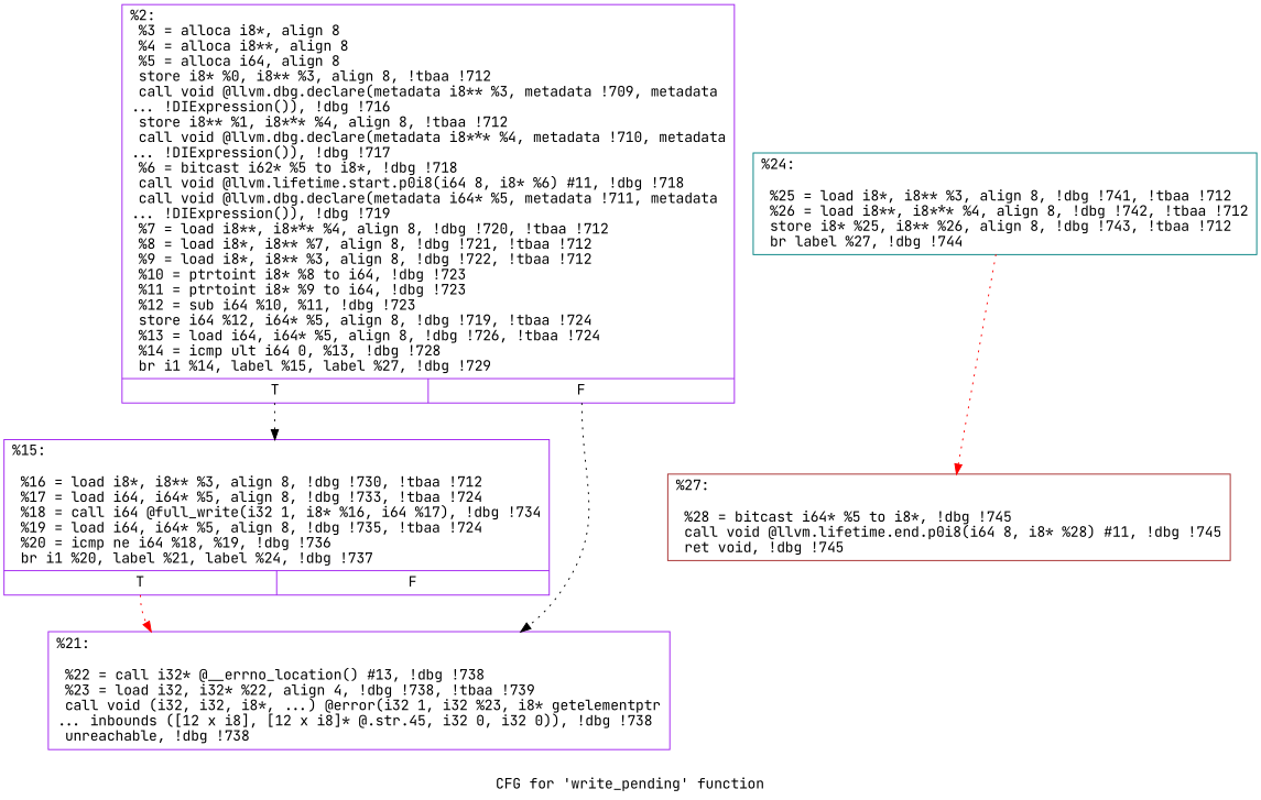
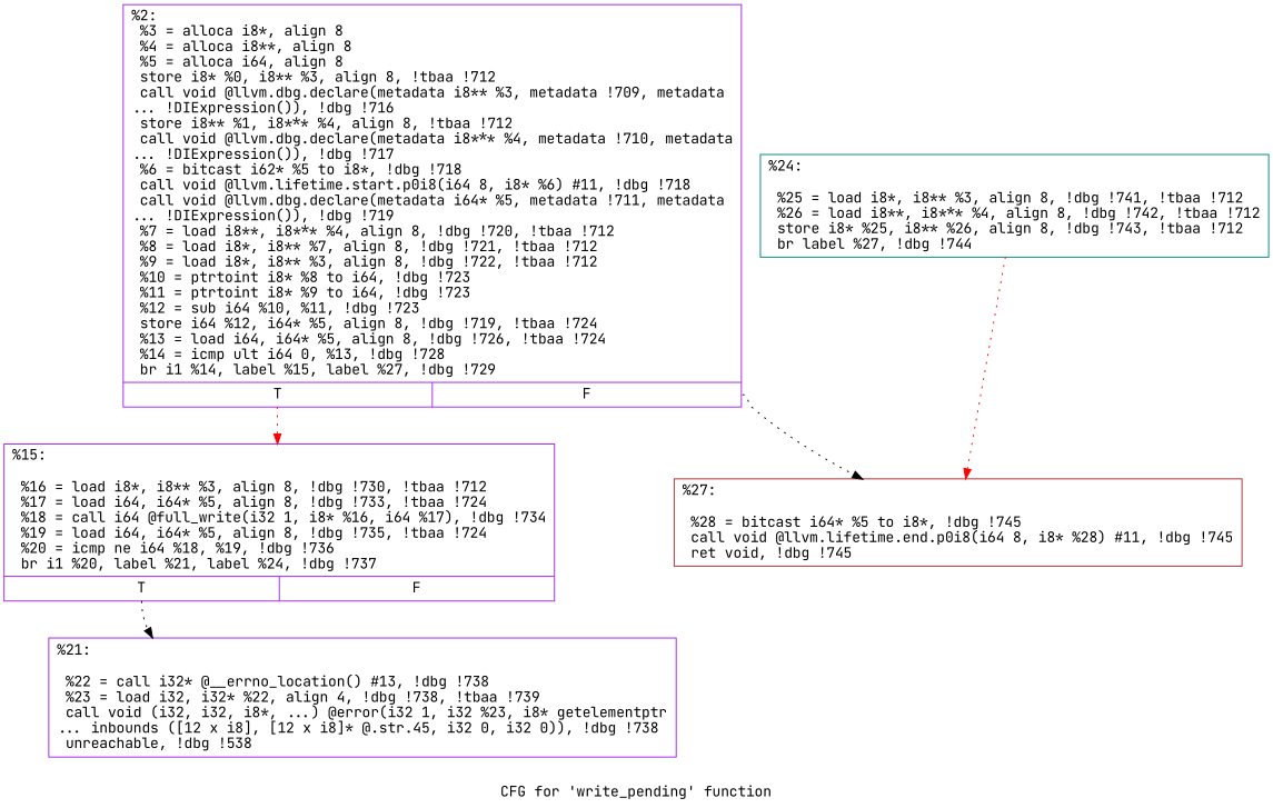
  digraph {
    fontname="JetBrains Mono"
    label="CFG for 'write_pending' function"
    node [color=purple fontname="JetBrains Mono" shape=record]
    edge [color=black fontname="JetBrains Mono" style=dotted tailport=s0]
    n1 [label="{%2:\l  %3 = alloca i8*, align 8\l  %4 = alloca i8**, align 8\l  %5 = alloca i64, align 8\l  store i8* %0, i8** %3, align 8, !tbaa !712\l  call void @llvm.dbg.declare(metadata i8** %3, metadata !709, metadata\l... !DIExpression()), !dbg !716\l  store i8** %1, i8*** %4, align 8, !tbaa !712\l  call void @llvm.dbg.declare(metadata i8*** %4, metadata !710, metadata\l... !DIExpression()), !dbg !717\l  %6 = bitcast i62* %5 to i8*, !dbg !718\l  call void @llvm.lifetime.start.p0i8(i64 8, i8* %6) #11, !dbg !718\l  call void @llvm.dbg.declare(metadata i64* %5, metadata !711, metadata\l... !DIExpression()), !dbg !719\l  %7 = load i8**, i8*** %4, align 8, !dbg !720, !tbaa !712\l  %8 = load i8*, i8** %7, align 8, !dbg !721, !tbaa !712\l  %9 = load i8*, i8** %3, align 8, !dbg !722, !tbaa !712\l  %10 = ptrtoint i8* %8 to i64, !dbg !723\l  %11 = ptrtoint i8* %9 to i64, !dbg !723\l  %12 = sub i64 %10, %11, !dbg !723\l  store i64 %12, i64* %5, align 8, !dbg !719, !tbaa !724\l  %13 = load i64, i64* %5, align 8, !dbg !726, !tbaa !724\l  %14 = icmp ult i64 0, %13, !dbg !728\l  br i1 %14, label %15, label %27, !dbg !729\l|{<s0>T|<s1>F}}"]
    n2 [label="{%15:\l\l  %16 = load i8*, i8** %3, align 8, !dbg !730, !tbaa !712\l  %17 = load i64, i64* %5, align 8, !dbg !733, !tbaa !724\l  %18 = call i64 @full_write(i32 1, i8* %16, i64 %17), !dbg !734\l  %19 = load i64, i64* %5, align 8, !dbg !735, !tbaa !724\l  %20 = icmp ne i64 %18, %19, !dbg !736\l  br i1 %20, label %21, label %24, !dbg !737\l|{<s0>T|<s1>F}}"]
    n3 [color=brown label="{%27:\l\l  %28 = bitcast i64* %5 to i8*, !dbg !745\l  call void @llvm.lifetime.end.p0i8(i64 8, i8* %28) #11, !dbg !745\l  ret void, !dbg !745\l}"]
-   n4 [label="{%21:\l\l  %22 = call i32* @__errno_location() #13, !dbg !738\l  %23 = load i32, i32* %22, align 4, !dbg !738, !tbaa !739\l  call void (i32, i32, i8*, ...) @error(i32 1, i32 %23, i8* getelementptr\l... inbounds ([12 x i8], [12 x i8]* @.str.45, i32 0, i32 0)), !dbg !738\l  unreachable, !dbg !738\l}"]
+   n4 [label="{%21:\l\l  %22 = call i32* @__errno_location() #13, !dbg !738\l  %23 = load i32, i32* %22, align 4, !dbg !738, !tbaa !739\l  call void (i32, i32, i8*, ...) @error(i32 1, i32 %23, i8* getelementptr\l... inbounds ([12 x i8], [12 x i8]* @.str.45, i32 0, i32 0)), !dbg !738\l  unreachable, !dbg !538\l}"]
    n5 [color=teal label="{%24:\l\l  %25 = load i8*, i8** %3, align 8, !dbg !741, !tbaa !712\l  %26 = load i8**, i8*** %4, align 8, !dbg !742, !tbaa !712\l  store i8* %25, i8** %26, align 8, !dbg !743, !tbaa !712\l  br label %27, !dbg !744\l}"]
-   n1 -> n2
-   n1 -> n4 [tailport=s1]
-   n2 -> n4 [color=red]
+   n1 -> n2 [color=red]
+   n1 -> n3 [tailport=s1]
+   n2 -> n4
    n5 -> n3 [color=red]
  }
